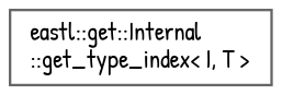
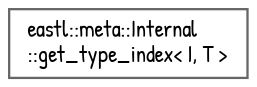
  digraph {
    rankdir=LR
    fontname="Patrick Hand"
-   n1 [color=grey40 fillcolor=white fontname="Patrick Hand" fontsize=10 height=0.2 label="eastl::get::Internal\l::get_type_index\< I, T \>" shape=box style=filled width=0.4]
+   n1 [color=grey40 fillcolor=white fontname="Patrick Hand" fontsize=10 height=0.2 label="eastl::meta::Internal\l::get_type_index\< I, T \>" shape=box style=filled width=0.4]
  }
